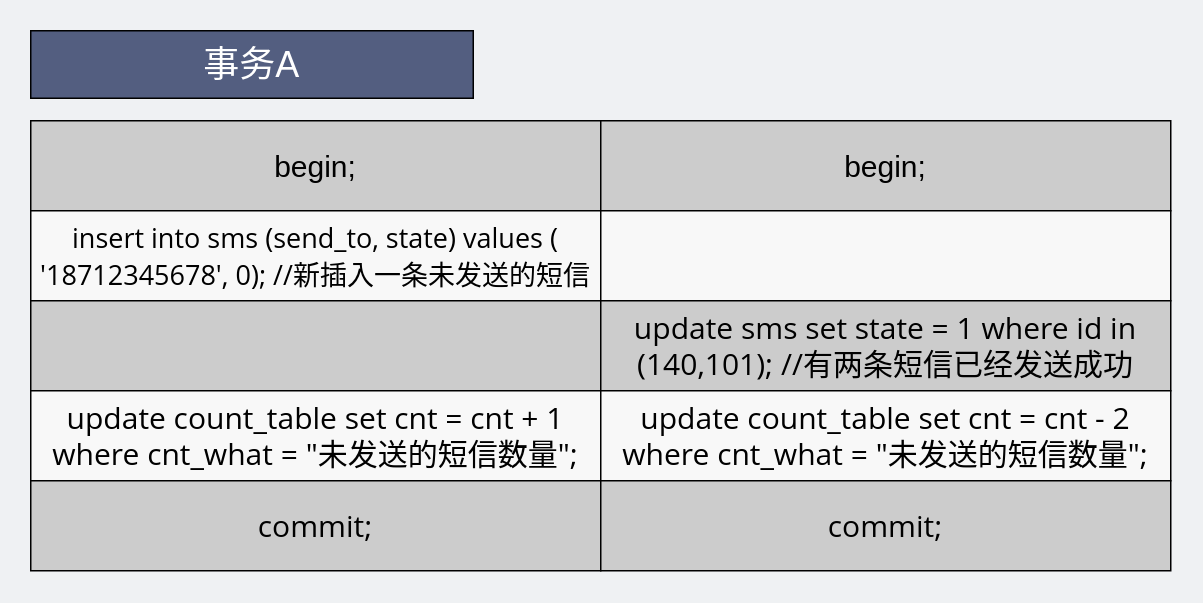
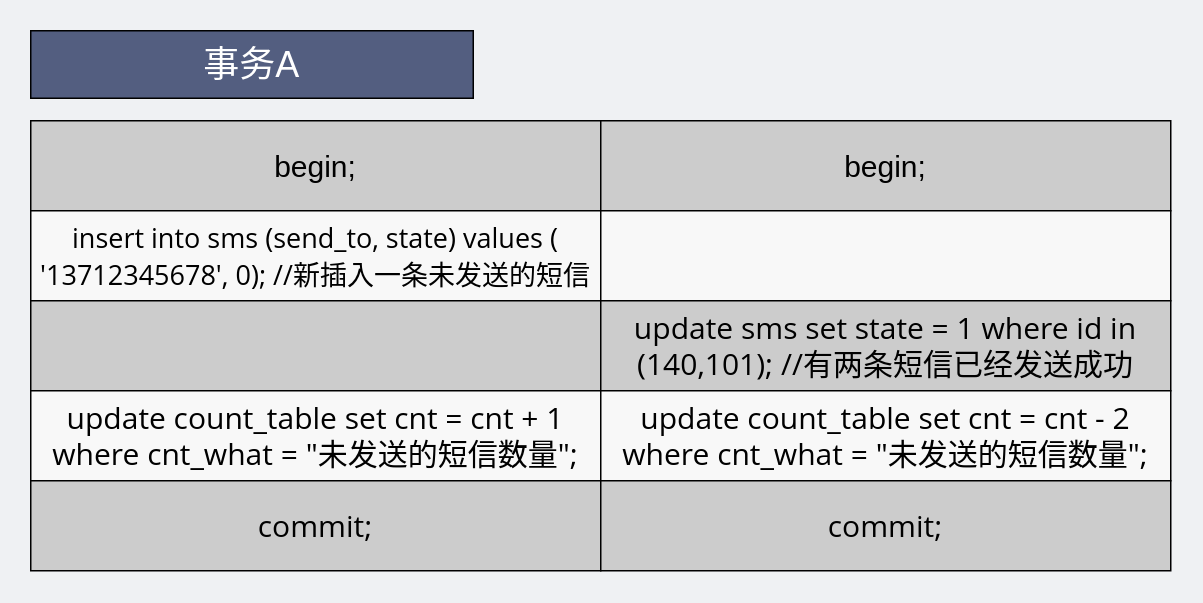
  <mxCell id="0" />
  <mxCell id="1" parent="0" />
  <mxCell id="2" value="begin;" style="rounded=0;whiteSpace=wrap;html=1;fillColor=#CCCCCC;gradientColor=none;fontSize=20;labelBackgroundColor=none;fontColor=default;" parent="1" vertex="1"><mxGeometry x="20" y="80" width="380" height="60" as="geometry" /></mxCell>
  <mxCell id="3" value="&lt;font color=&quot;#ffffff&quot; style=&quot;font-size: 24px;&quot;&gt;事务A&lt;/font&gt;" style="rounded=0;whiteSpace=wrap;html=1;fillColor=#535E80;gradientColor=none;fontSize=24;" parent="1" vertex="1"><mxGeometry x="20" y="20" width="295" height="45" as="geometry" /></mxCell>
  <mxCell id="4" value="begin;" style="rounded=0;whiteSpace=wrap;html=1;fillColor=#CCCCCC;gradientColor=none;fontSize=20;labelBackgroundColor=none;fontColor=default;" parent="1" vertex="1"><mxGeometry x="400" y="80" width="380" height="60" as="geometry" /></mxCell>
- <mxCell id="5" value="&lt;font style=&quot;font-size: 18px;&quot;&gt;&lt;span style=&quot;box-sizing: border-box; caret-color: rgb(51, 51, 51); font-family: &amp;quot;Open Sans&amp;quot;, &amp;quot;Clear Sans&amp;quot;, &amp;quot;Helvetica Neue&amp;quot;, Helvetica, Arial, &amp;quot;Segoe UI Emoji&amp;quot;, sans-serif; text-align: left; text-size-adjust: auto;&quot; class=&quot;md-plain&quot;&gt;insert into sms&lt;/span&gt;&lt;span style=&quot;box-sizing: border-box; caret-color: rgb(51, 51, 51); font-family: &amp;quot;Open Sans&amp;quot;, &amp;quot;Clear Sans&amp;quot;, &amp;quot;Helvetica Neue&amp;quot;, Helvetica, Arial, &amp;quot;Segoe UI Emoji&amp;quot;, sans-serif; text-align: left; text-size-adjust: auto;&quot; class=&quot;md-plain&quot;&gt;&amp;nbsp;(send_to&lt;/span&gt;&lt;span style=&quot;box-sizing: border-box; caret-color: rgb(51, 51, 51); font-family: &amp;quot;Open Sans&amp;quot;, &amp;quot;Clear Sans&amp;quot;, &amp;quot;Helvetica Neue&amp;quot;, Helvetica, Arial, &amp;quot;Segoe UI Emoji&amp;quot;, sans-serif; text-align: left; text-size-adjust: auto;&quot; class=&quot;md-plain&quot;&gt;,&amp;nbsp;state&lt;/span&gt;&lt;span style=&quot;box-sizing: border-box; caret-color: rgb(51, 51, 51); font-family: &amp;quot;Open Sans&amp;quot;, &amp;quot;Clear Sans&amp;quot;, &amp;quot;Helvetica Neue&amp;quot;, Helvetica, Arial, &amp;quot;Segoe UI Emoji&amp;quot;, sans-serif; text-align: left; text-size-adjust: auto;&quot; class=&quot;md-plain md-expand&quot;&gt;) values ( '18712345678', 0); //新插入一条未发送的短信&lt;/span&gt;&lt;/font&gt;" style="rounded=0;whiteSpace=wrap;html=1;fillColor=#F8F8F8;gradientColor=none;fontSize=20;labelBackgroundColor=none;fontColor=default;" parent="1" vertex="1"><mxGeometry x="20" y="140" width="380" height="60" as="geometry" /></mxCell>
+ <mxCell id="5" value="&lt;font style=&quot;font-size: 18px;&quot;&gt;&lt;span style=&quot;box-sizing: border-box; caret-color: rgb(51, 51, 51); font-family: &amp;quot;Open Sans&amp;quot;, &amp;quot;Clear Sans&amp;quot;, &amp;quot;Helvetica Neue&amp;quot;, Helvetica, Arial, &amp;quot;Segoe UI Emoji&amp;quot;, sans-serif; text-align: left; text-size-adjust: auto;&quot; class=&quot;md-plain&quot;&gt;insert into sms&lt;/span&gt;&lt;span style=&quot;box-sizing: border-box; caret-color: rgb(51, 51, 51); font-family: &amp;quot;Open Sans&amp;quot;, &amp;quot;Clear Sans&amp;quot;, &amp;quot;Helvetica Neue&amp;quot;, Helvetica, Arial, &amp;quot;Segoe UI Emoji&amp;quot;, sans-serif; text-align: left; text-size-adjust: auto;&quot; class=&quot;md-plain&quot;&gt;&amp;nbsp;(send_to&lt;/span&gt;&lt;span style=&quot;box-sizing: border-box; caret-color: rgb(51, 51, 51); font-family: &amp;quot;Open Sans&amp;quot;, &amp;quot;Clear Sans&amp;quot;, &amp;quot;Helvetica Neue&amp;quot;, Helvetica, Arial, &amp;quot;Segoe UI Emoji&amp;quot;, sans-serif; text-align: left; text-size-adjust: auto;&quot; class=&quot;md-plain&quot;&gt;,&amp;nbsp;state&lt;/span&gt;&lt;span style=&quot;box-sizing: border-box; caret-color: rgb(51, 51, 51); font-family: &amp;quot;Open Sans&amp;quot;, &amp;quot;Clear Sans&amp;quot;, &amp;quot;Helvetica Neue&amp;quot;, Helvetica, Arial, &amp;quot;Segoe UI Emoji&amp;quot;, sans-serif; text-align: left; text-size-adjust: auto;&quot; class=&quot;md-plain md-expand&quot;&gt;) values ( '13712345678', 0); //新插入一条未发送的短信&lt;/span&gt;&lt;/font&gt;" style="rounded=0;whiteSpace=wrap;html=1;fillColor=#F8F8F8;gradientColor=none;fontSize=20;labelBackgroundColor=none;fontColor=default;" parent="1" vertex="1"><mxGeometry x="20" y="140" width="380" height="60" as="geometry" /></mxCell>
  <mxCell id="6" value="" style="rounded=0;whiteSpace=wrap;html=1;fillColor=#F8F8F8;gradientColor=none;fontSize=20;labelBackgroundColor=none;fontColor=default;" parent="1" vertex="1"><mxGeometry x="400" y="140" width="380" height="60" as="geometry" /></mxCell>
  <mxCell id="7" value="" style="rounded=0;whiteSpace=wrap;html=1;fillColor=#CCCCCC;gradientColor=none;fontSize=20;labelBackgroundColor=none;fontColor=default;" parent="1" vertex="1"><mxGeometry x="20" y="200" width="380" height="60" as="geometry" /></mxCell>
  <mxCell id="8" value="&lt;span style=&quot;caret-color: rgb(51, 51, 51); font-family: &amp;quot;Open Sans&amp;quot;, &amp;quot;Clear Sans&amp;quot;, &amp;quot;Helvetica Neue&amp;quot;, Helvetica, Arial, &amp;quot;Segoe UI Emoji&amp;quot;, sans-serif; font-size: 20px; text-align: left; text-size-adjust: auto;&quot;&gt;update sms set state = 1 where id in (140,101); //有两条短信已经发送成功&lt;/span&gt;" style="rounded=0;whiteSpace=wrap;html=1;fillColor=#CCCCCC;gradientColor=none;fontSize=20;labelBackgroundColor=none;fontColor=default;" parent="1" vertex="1"><mxGeometry x="400" y="200" width="380" height="60" as="geometry" /></mxCell>
  <mxCell id="9" value="&lt;span style=&quot;caret-color: rgb(51, 51, 51); font-family: &amp;quot;Open Sans&amp;quot;, &amp;quot;Clear Sans&amp;quot;, &amp;quot;Helvetica Neue&amp;quot;, Helvetica, Arial, &amp;quot;Segoe UI Emoji&amp;quot;, sans-serif; font-size: 20px; text-align: left; text-size-adjust: auto;&quot;&gt;update count_table set cnt = cnt + 1 where cnt_what = &quot;未发送的短信数量&quot;; &lt;/span&gt;" style="rounded=0;whiteSpace=wrap;html=1;fillColor=#F8F8F8;gradientColor=none;fontSize=20;labelBackgroundColor=none;fontColor=default;" parent="1" vertex="1"><mxGeometry x="20" y="260" width="380" height="60" as="geometry" /></mxCell>
  <mxCell id="10" value="&lt;span style=&quot;caret-color: rgb(51, 51, 51); font-family: &amp;quot;Open Sans&amp;quot;, &amp;quot;Clear Sans&amp;quot;, &amp;quot;Helvetica Neue&amp;quot;, Helvetica, Arial, &amp;quot;Segoe UI Emoji&amp;quot;, sans-serif; font-size: 20px; text-align: left; text-size-adjust: auto;&quot;&gt;update count_table set cnt = cnt - 2 where cnt_what = &quot;未发送的短信数量&quot;; &lt;/span&gt;" style="rounded=0;whiteSpace=wrap;html=1;fillColor=#F8F8F8;gradientColor=none;fontSize=20;labelBackgroundColor=none;fontColor=default;" parent="1" vertex="1"><mxGeometry x="400" y="260" width="380" height="60" as="geometry" /></mxCell>
  <mxCell id="11" value="&lt;span style=&quot;caret-color: rgb(51, 51, 51); font-family: &amp;quot;Open Sans&amp;quot;, &amp;quot;Clear Sans&amp;quot;, &amp;quot;Helvetica Neue&amp;quot;, Helvetica, Arial, &amp;quot;Segoe UI Emoji&amp;quot;, sans-serif; font-size: 20px; text-align: left; text-size-adjust: auto;&quot;&gt;commit;&lt;/span&gt;" style="rounded=0;whiteSpace=wrap;html=1;fillColor=#CCCCCC;gradientColor=none;fontSize=20;labelBackgroundColor=none;fontColor=default;" parent="1" vertex="1"><mxGeometry x="20" y="320" width="380" height="60" as="geometry" /></mxCell>
  <mxCell id="12" value="&lt;span style=&quot;caret-color: rgb(51, 51, 51); font-family: &amp;quot;Open Sans&amp;quot;, &amp;quot;Clear Sans&amp;quot;, &amp;quot;Helvetica Neue&amp;quot;, Helvetica, Arial, &amp;quot;Segoe UI Emoji&amp;quot;, sans-serif; font-size: 20px; text-align: left; text-size-adjust: auto;&quot;&gt;commit;&lt;/span&gt;" style="rounded=0;whiteSpace=wrap;html=1;fillColor=#CCCCCC;gradientColor=none;fontSize=20;labelBackgroundColor=none;fontColor=default;" parent="1" vertex="1"><mxGeometry x="400" y="320" width="380" height="60" as="geometry" /></mxCell>
